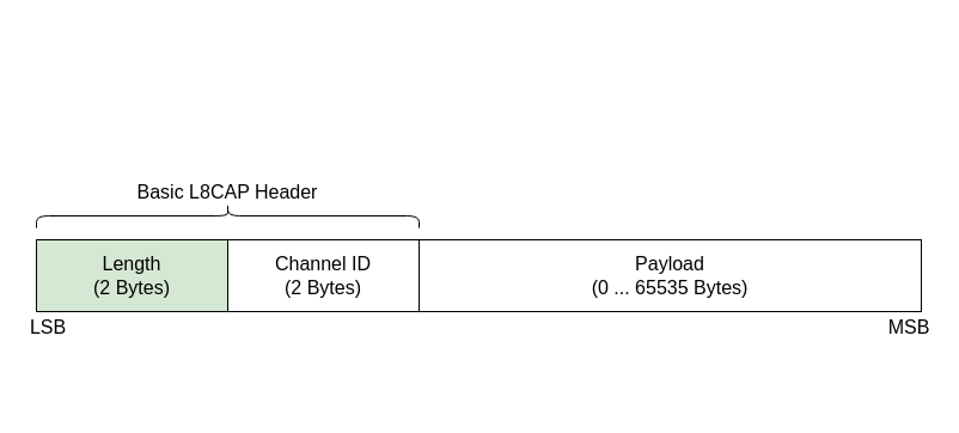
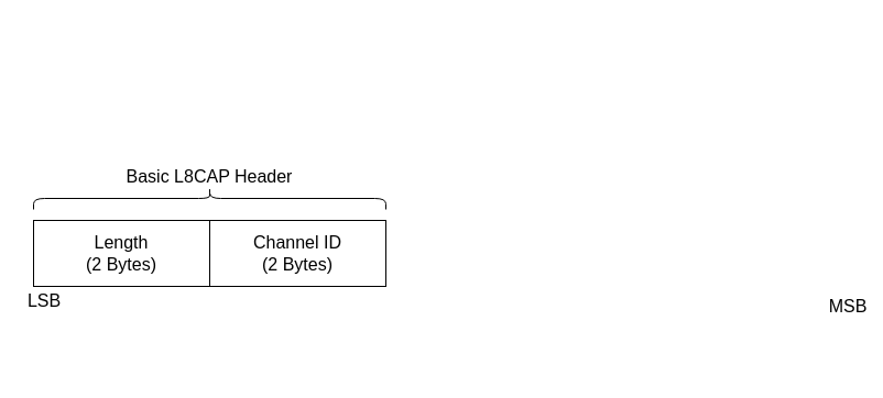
  <mxCell id="0" />
  <mxCell id="1" parent="0" />
- <mxCell id="2" value="&lt;font style=&quot;font-size: 16px&quot;&gt;Payload&lt;br&gt;(0 ... 65535 Bytes)&lt;br&gt;&lt;/font&gt;" style="rounded=0;whiteSpace=wrap;html=1;" parent="1" vertex="1"><mxGeometry x="350" y="200" width="420" height="60" as="geometry" /></mxCell>
  <mxCell id="3" value="&lt;font style=&quot;font-size: 16px&quot;&gt;Channel ID&lt;br&gt;(2 Bytes)&lt;/font&gt;" style="rounded=0;whiteSpace=wrap;html=1;" parent="1" vertex="1"><mxGeometry x="190" y="200" width="160" height="60" as="geometry" /></mxCell>
- <mxCell id="4" value="&lt;font style=&quot;font-size: 16px&quot;&gt;Length&lt;br&gt;(2 Bytes)&lt;/font&gt;" style="rounded=0;whiteSpace=wrap;html=1;fillColor=#d5e8d4;" parent="1" vertex="1"><mxGeometry x="30" y="200" width="160" height="60" as="geometry" /></mxCell>
+ <mxCell id="4" value="&lt;font style=&quot;font-size: 16px&quot;&gt;Length&lt;br&gt;(2 Bytes)&lt;/font&gt;" style="rounded=0;whiteSpace=wrap;html=1;" parent="1" vertex="1"><mxGeometry x="30" y="200" width="160" height="60" as="geometry" /></mxCell>
  <mxCell id="5" value="" style="shape=curlyBracket;whiteSpace=wrap;html=1;rounded=1;rotation=90;" parent="1" vertex="1"><mxGeometry x="180" y="20" width="20" height="320" as="geometry" /></mxCell>
  <mxCell id="6" value="&lt;font style=&quot;font-size: 16px&quot;&gt;Basic L8CAP Header&lt;/font&gt;" style="text;html=1;strokeColor=none;fillColor=none;align=center;verticalAlign=middle;whiteSpace=wrap;rounded=0;" parent="1" vertex="1"><mxGeometry x="95" width="190" height="20" as="geometry" y="150" /></mxCell>
- <mxCell id="7" value="MSB" style="text;html=1;strokeColor=none;fillColor=none;align=center;verticalAlign=middle;whiteSpace=wrap;rounded=0;fontSize=16;" parent="1" vertex="1"><mxGeometry x="740" y="263" width="40" height="20" as="geometry" /></mxCell>
+ <mxCell id="7" value="MSB" style="text;html=1;strokeColor=none;fillColor=none;align=center;verticalAlign=middle;whiteSpace=wrap;rounded=0;fontSize=16;" parent="1" vertex="1"><mxGeometry x="750" y="268" width="40" height="20" as="geometry" /></mxCell>
  <mxCell id="8" value="LSB" style="text;html=1;strokeColor=none;fillColor=none;align=center;verticalAlign=middle;whiteSpace=wrap;rounded=0;fontSize=16;" parent="1" vertex="1"><mxGeometry y="263" width="40" height="20" as="geometry" x="20" /></mxCell>
